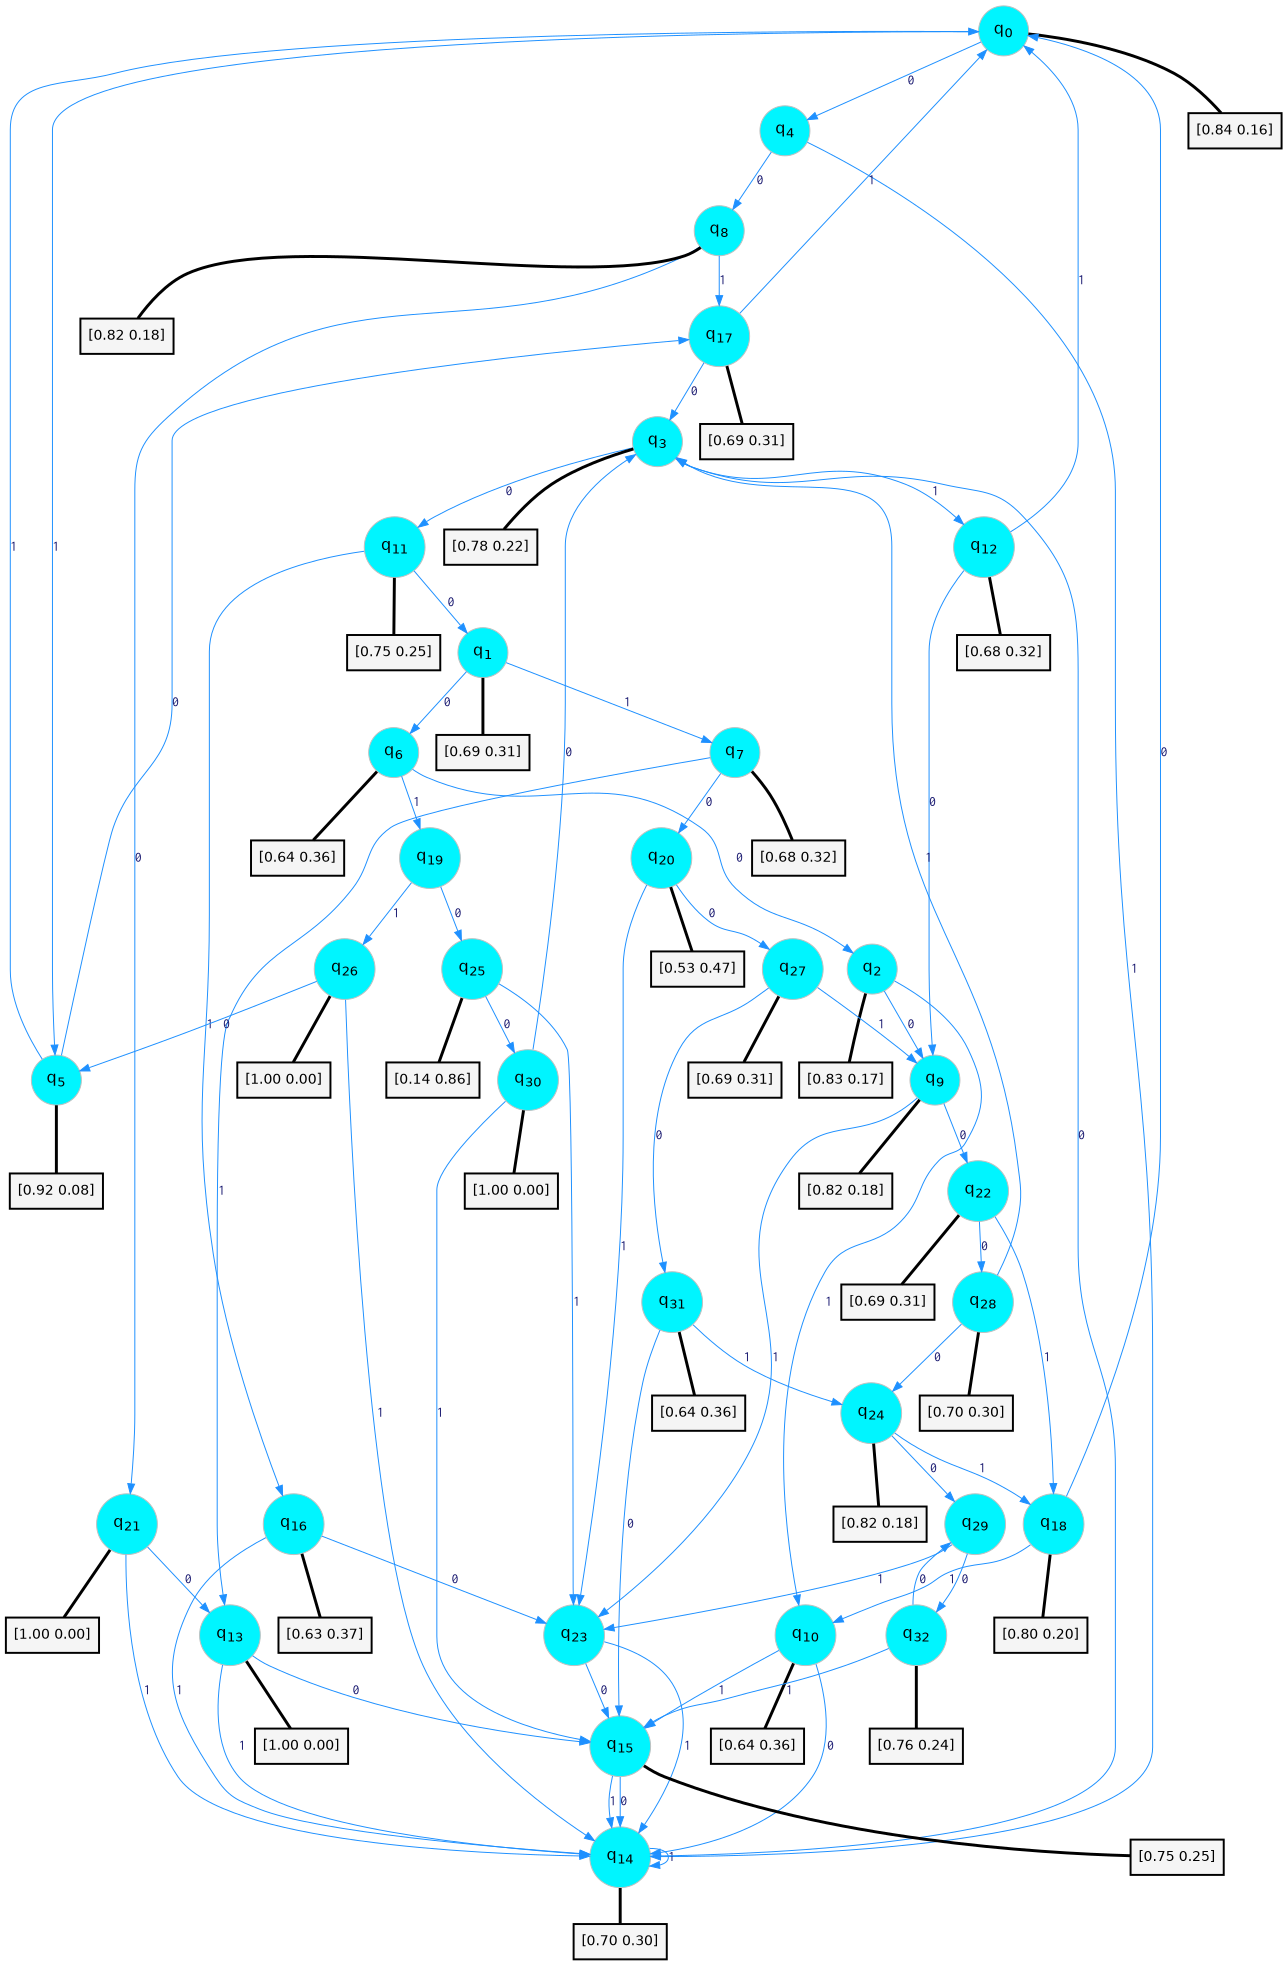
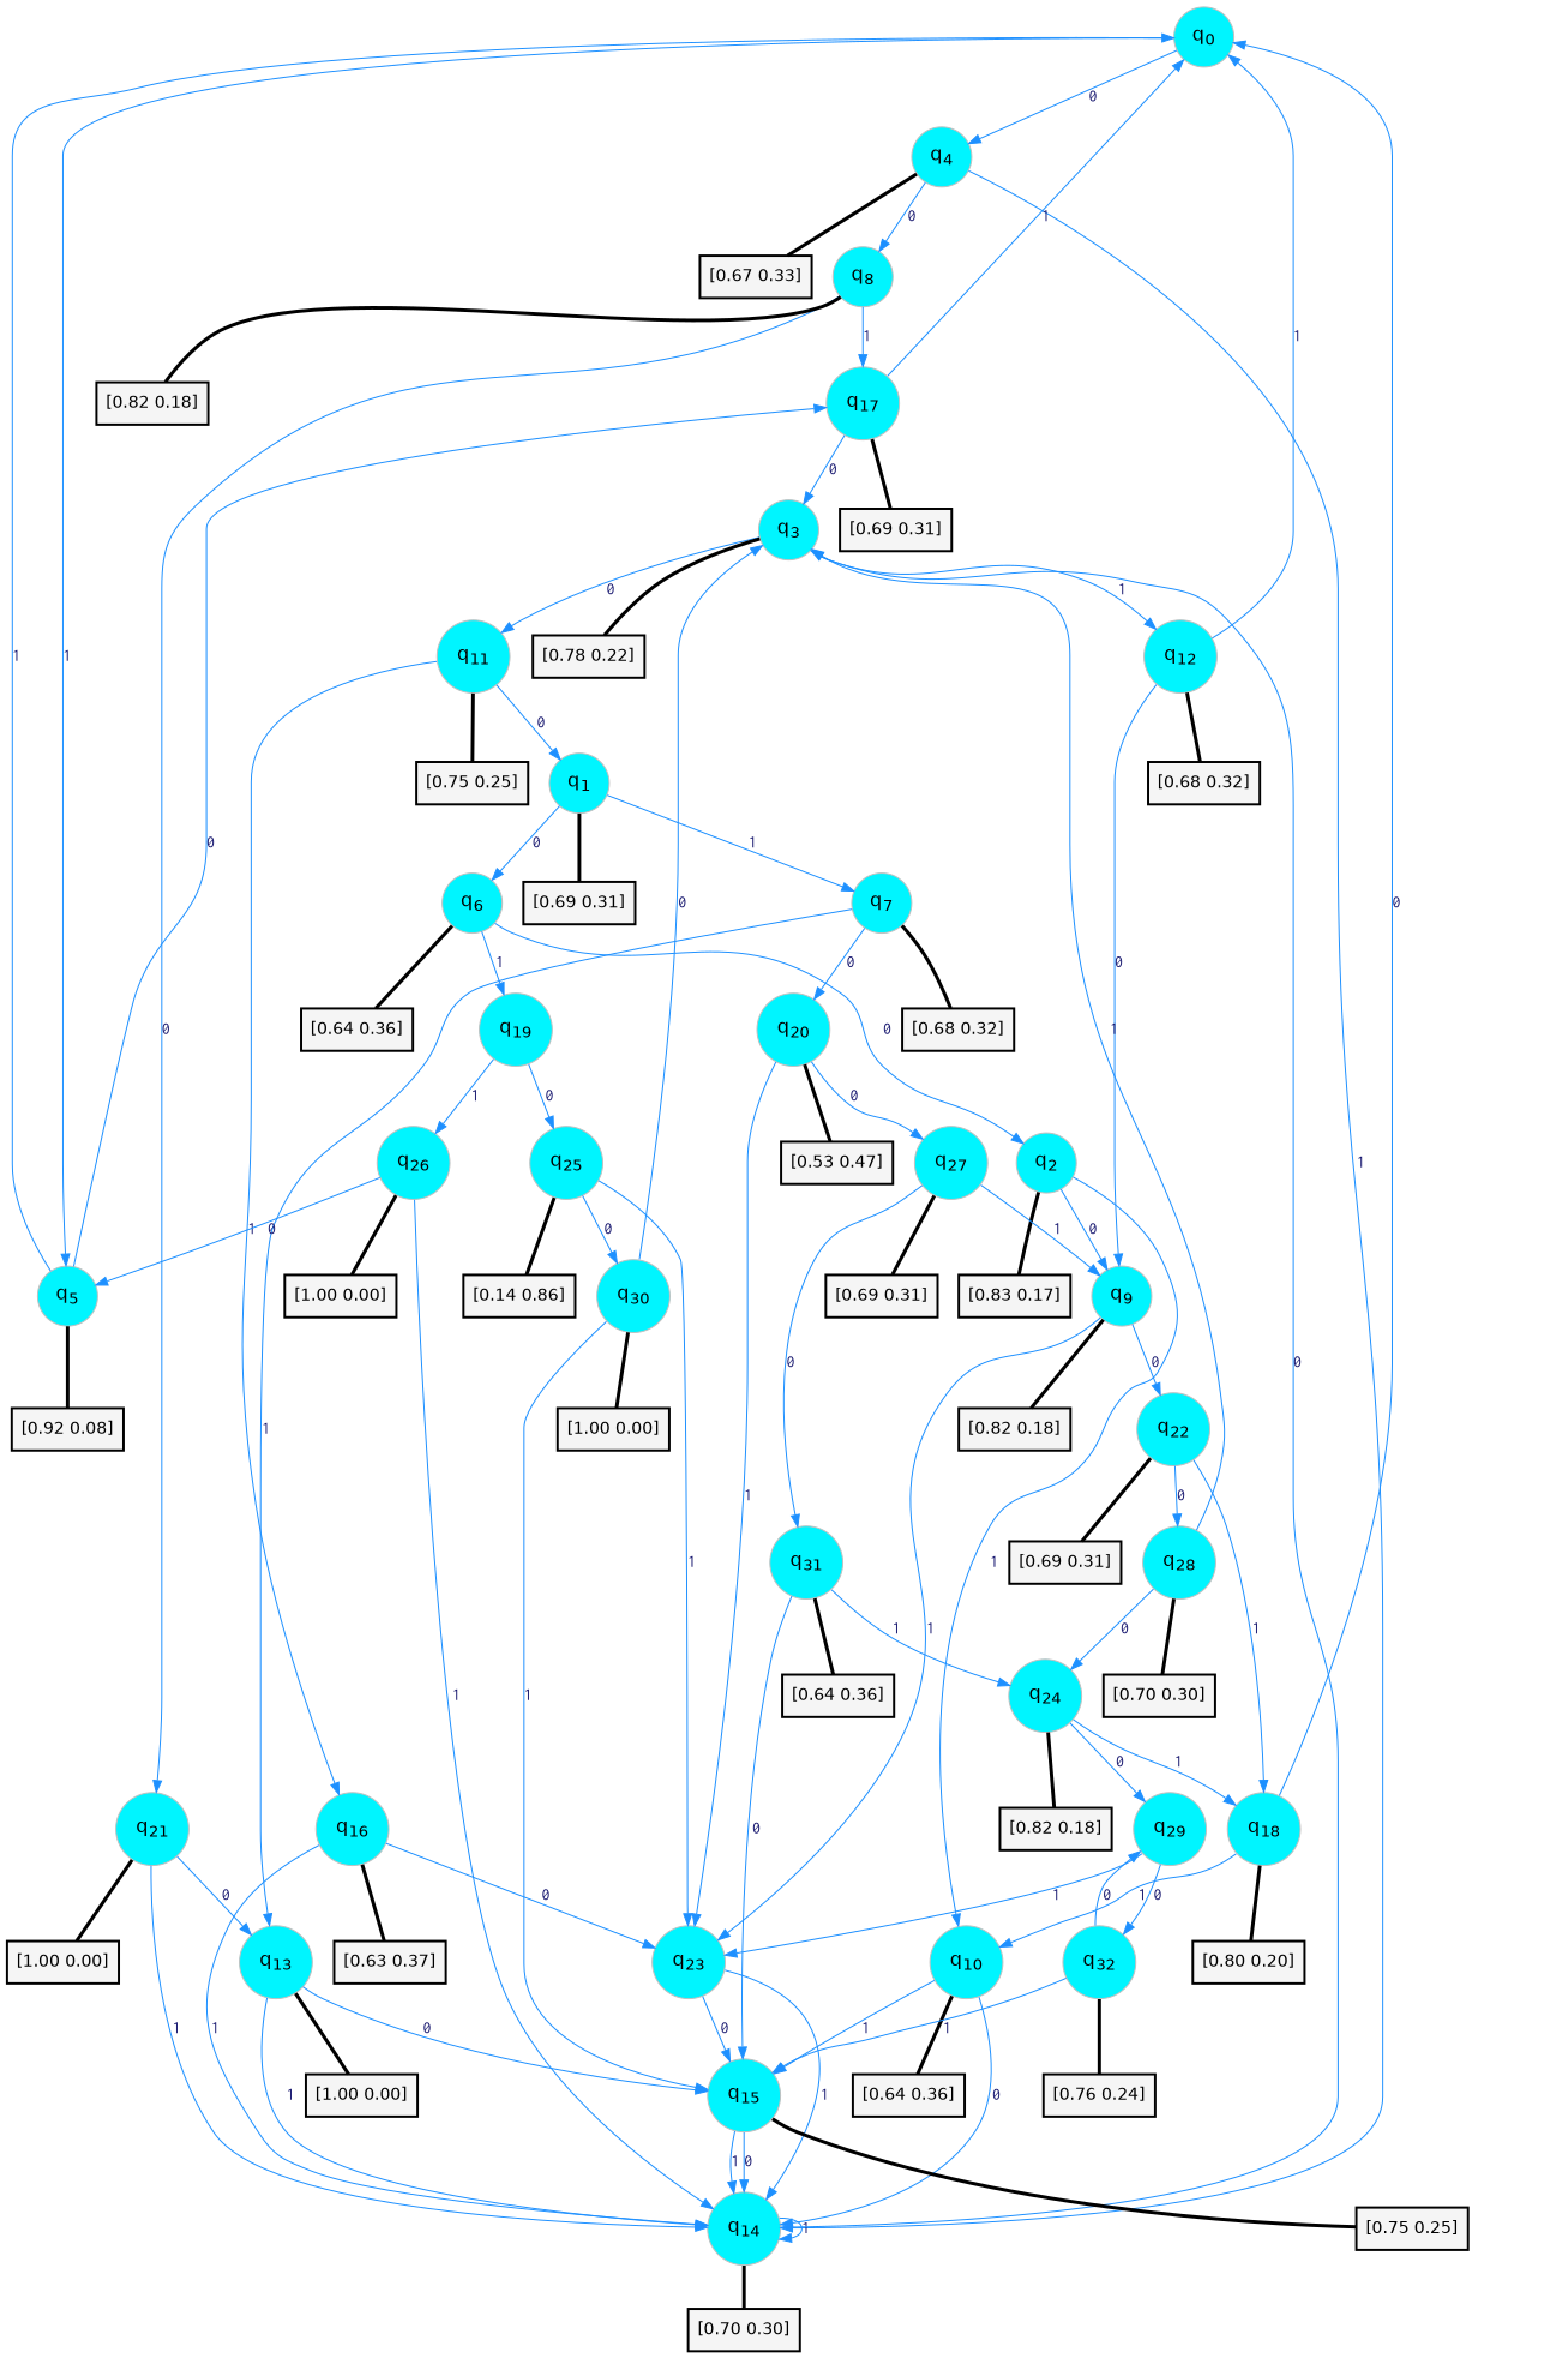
  digraph {
    rankdir=TD
    node [color=gray fillcolor=turquoise1 fontcolor=black fontname=Helvetica fontsize=16 fontweight=bold shape=circle style=filled]
    edge [arrowsize=1 color=dodgerblue1 fontcolor=midnightblue fontname=courier fontweight=bold penwidth=1 style=solid weight=20]
    n1 [label=<q<SUB>0</SUB>>]
    n2 [label=<q<SUB>4</SUB>>]
    n3 [label=<q<SUB>5</SUB>>]
-   n4 [color=black fillcolor=whitesmoke fontsize=14 label="[0.84 0.16]" penwidth=2 shape=box]
    n5 [label=<q<SUB>8</SUB>>]
    n6 [label=<q<SUB>14</SUB>>]
+   n7 [color=black fillcolor=whitesmoke fontsize=14 label="[0.67 0.33]" penwidth=2 shape=box]
    n8 [label=<q<SUB>17</SUB>>]
    n9 [color=black fillcolor=whitesmoke fontsize=14 label="[0.92 0.08]" penwidth=2 shape=box]
    n10 [label=<q<SUB>1</SUB>>]
    n11 [label=<q<SUB>6</SUB>>]
    n12 [label=<q<SUB>7</SUB>>]
    n13 [color=black fillcolor=whitesmoke fontsize=14 label="[0.69 0.31]" penwidth=2 shape=box]
    n14 [label=<q<SUB>2</SUB>>]
    n15 [label=<q<SUB>19</SUB>>]
    n16 [color=black fillcolor=whitesmoke fontsize=14 label="[0.64 0.36]" penwidth=2 shape=box]
    n17 [label=<q<SUB>13</SUB>>]
    n18 [label=<q<SUB>20</SUB>>]
    n19 [color=black fillcolor=whitesmoke fontsize=14 label="[0.68 0.32]" penwidth=2 shape=box]
    n20 [label=<q<SUB>9</SUB>>]
    n21 [label=<q<SUB>10</SUB>>]
    n22 [color=black fillcolor=whitesmoke fontsize=14 label="[0.83 0.17]" penwidth=2 shape=box]
    n23 [label=<q<SUB>22</SUB>>]
    n24 [label=<q<SUB>23</SUB>>]
    n25 [color=black fillcolor=whitesmoke fontsize=14 label="[0.82 0.18]" penwidth=2 shape=box]
    n26 [label=<q<SUB>15</SUB>>]
    n27 [color=black fillcolor=whitesmoke fontsize=14 label="[0.64 0.36]" penwidth=2 shape=box]
    n28 [label=<q<SUB>3</SUB>>]
    n29 [label=<q<SUB>11</SUB>>]
    n30 [label=<q<SUB>12</SUB>>]
    n31 [color=black fillcolor=whitesmoke fontsize=14 label="[0.78 0.22]" penwidth=2 shape=box]
    n32 [label=<q<SUB>16</SUB>>]
    n33 [color=black fillcolor=whitesmoke fontsize=14 label="[0.75 0.25]" penwidth=2 shape=box]
    n34 [color=black fillcolor=whitesmoke fontsize=14 label="[0.68 0.32]" penwidth=2 shape=box]
    n35 [label=<q<SUB>21</SUB>>]
    n36 [color=black fillcolor=whitesmoke fontsize=14 label="[0.82 0.18]" penwidth=2 shape=box]
    n37 [color=black fillcolor=whitesmoke fontsize=14 label="[0.70 0.30]" penwidth=2 shape=box]
    n38 [color=black fillcolor=whitesmoke fontsize=14 label="[0.69 0.31]" penwidth=2 shape=box]
    n39 [label=<q<SUB>25</SUB>>]
    n40 [label=<q<SUB>26</SUB>>]
    n41 [color=black fillcolor=whitesmoke fontsize=14 label="[1.00 0.00]" penwidth=2 shape=box]
    n42 [label=<q<SUB>27</SUB>>]
    n43 [color=black fillcolor=whitesmoke fontsize=14 label="[0.53 0.47]" penwidth=2 shape=box]
    n44 [color=black fillcolor=whitesmoke fontsize=14 label="[1.00 0.00]" penwidth=2 shape=box]
    n45 [label=<q<SUB>18</SUB>>]
    n46 [label=<q<SUB>28</SUB>>]
    n47 [color=black fillcolor=whitesmoke fontsize=14 label="[0.69 0.31]" penwidth=2 shape=box]
    n48 [color=black fillcolor=whitesmoke fontsize=14 label="[0.75 0.25]" penwidth=2 shape=box]
    n49 [color=black fillcolor=whitesmoke fontsize=14 label="[0.63 0.37]" penwidth=2 shape=box]
    n50 [color=black fillcolor=whitesmoke fontsize=14 label="[0.80 0.20]" penwidth=2 shape=box]
    n51 [label=<q<SUB>30</SUB>>]
    n52 [color=black fillcolor=whitesmoke fontsize=14 label="[0.14 0.86]" penwidth=2 shape=box]
    n53 [color=black fillcolor=whitesmoke fontsize=14 label="[1.00 0.00]" penwidth=2 shape=box]
    n54 [label=<q<SUB>31</SUB>>]
    n55 [color=black fillcolor=whitesmoke fontsize=14 label="[0.69 0.31]" penwidth=2 shape=box]
    n56 [label=<q<SUB>24</SUB>>]
    n57 [color=black fillcolor=whitesmoke fontsize=14 label="[0.70 0.30]" penwidth=2 shape=box]
    n58 [label=<q<SUB>29</SUB>>]
    n59 [color=black fillcolor=whitesmoke fontsize=14 label="[0.82 0.18]" penwidth=2 shape=box]
    n60 [label=<q<SUB>32</SUB>>]
    n61 [color=black fillcolor=whitesmoke fontsize=14 label="[1.00 0.00]" penwidth=2 shape=box]
    n62 [color=black fillcolor=whitesmoke fontsize=14 label="[0.64 0.36]" penwidth=2 shape=box]
    n63 [color=black fillcolor=whitesmoke fontsize=14 label="[0.76 0.24]" penwidth=2 shape=box]
    n1 -> n2 [label=0]
    n1 -> n3 [label=1]
-   n1 -> n4 [arrowhead=none color=black penwidth=3]
    n2 -> n5 [label=0]
    n2 -> n6 [label=1]
+   n2 -> n7 [arrowhead=none color=black penwidth=3]
    n3 -> n1 [label=1]
    n3 -> n8 [label=0]
    n3 -> n9 [arrowhead=none color=black penwidth=3]
    n5 -> n8 [label=1]
    n5 -> n35 [label=0]
    n5 -> n36 [arrowhead=none color=black penwidth=3]
    n6 -> n6 [label=1]
    n6 -> n28 [label=0]
    n6 -> n37 [arrowhead=none color=black penwidth=3]
    n8 -> n1 [label=1]
    n8 -> n28 [label=0]
    n8 -> n38 [arrowhead=none color=black penwidth=3]
    n10 -> n11 [label=0]
    n10 -> n12 [label=1]
    n10 -> n13 [arrowhead=none color=black penwidth=3]
    n11 -> n14 [label=0]
    n11 -> n15 [label=1]
    n11 -> n16 [arrowhead=none color=black penwidth=3]
    n12 -> n17 [label=1]
    n12 -> n18 [label=0]
    n12 -> n19 [arrowhead=none color=black penwidth=3]
    n14 -> n20 [label=0]
    n14 -> n21 [label=1]
    n14 -> n22 [arrowhead=none color=black penwidth=3]
    n15 -> n39 [label=0]
    n15 -> n40 [label=1]
    n17 -> n6 [label=1]
    n17 -> n26 [label=0]
    n17 -> n41 [arrowhead=none color=black penwidth=3]
    n18 -> n24 [label=1]
    n18 -> n42 [label=0]
    n18 -> n43 [arrowhead=none color=black penwidth=3]
    n20 -> n23 [label=0]
    n20 -> n24 [label=1]
    n20 -> n25 [arrowhead=none color=black penwidth=3]
    n21 -> n6 [label=0]
    n21 -> n26 [label=1]
    n21 -> n27 [arrowhead=none color=black penwidth=3]
    n23 -> n45 [label=1]
    n23 -> n46 [label=0]
    n23 -> n47 [arrowhead=none color=black penwidth=3]
    n24 -> n6 [label=1]
    n24 -> n26 [label=0]
    n26 -> n6 [label=0]
    n26 -> n6 [label=1]
    n26 -> n48 [arrowhead=none color=black penwidth=3]
    n28 -> n29 [label=0]
    n28 -> n30 [label=1]
    n28 -> n31 [arrowhead=none color=black penwidth=3]
    n29 -> n10 [label=0]
    n29 -> n32 [label=1]
    n29 -> n33 [arrowhead=none color=black penwidth=3]
    n30 -> n1 [label=1]
    n30 -> n20 [label=0]
    n30 -> n34 [arrowhead=none color=black penwidth=3]
    n32 -> n6 [label=1]
    n32 -> n24 [label=0]
    n32 -> n49 [arrowhead=none color=black penwidth=3]
    n35 -> n6 [label=1]
    n35 -> n17 [label=0]
    n35 -> n44 [arrowhead=none color=black penwidth=3]
    n39 -> n24 [label=1]
    n39 -> n51 [label=0]
    n39 -> n52 [arrowhead=none color=black penwidth=3]
    n40 -> n3 [label=0]
    n40 -> n6 [label=1]
    n40 -> n53 [arrowhead=none color=black penwidth=3]
    n42 -> n20 [label=1]
    n42 -> n54 [label=0]
    n42 -> n55 [arrowhead=none color=black penwidth=3]
    n45 -> n1 [label=0]
    n45 -> n21 [label=1]
    n45 -> n50 [arrowhead=none color=black penwidth=3]
    n46 -> n28 [label=1]
    n46 -> n56 [label=0]
    n46 -> n57 [arrowhead=none color=black penwidth=3]
    n51 -> n26 [label=1]
    n51 -> n28 [label=0]
    n51 -> n61 [arrowhead=none color=black penwidth=3]
    n54 -> n26 [label=0]
    n54 -> n56 [label=1]
    n54 -> n62 [arrowhead=none color=black penwidth=3]
    n56 -> n45 [label=1]
    n56 -> n58 [label=0]
    n56 -> n59 [arrowhead=none color=black penwidth=3]
    n58 -> n24 [label=1]
    n58 -> n60 [label=0]
    n60 -> n26 [label=1]
    n60 -> n58 [label=0]
    n60 -> n63 [arrowhead=none color=black penwidth=3]
  }
